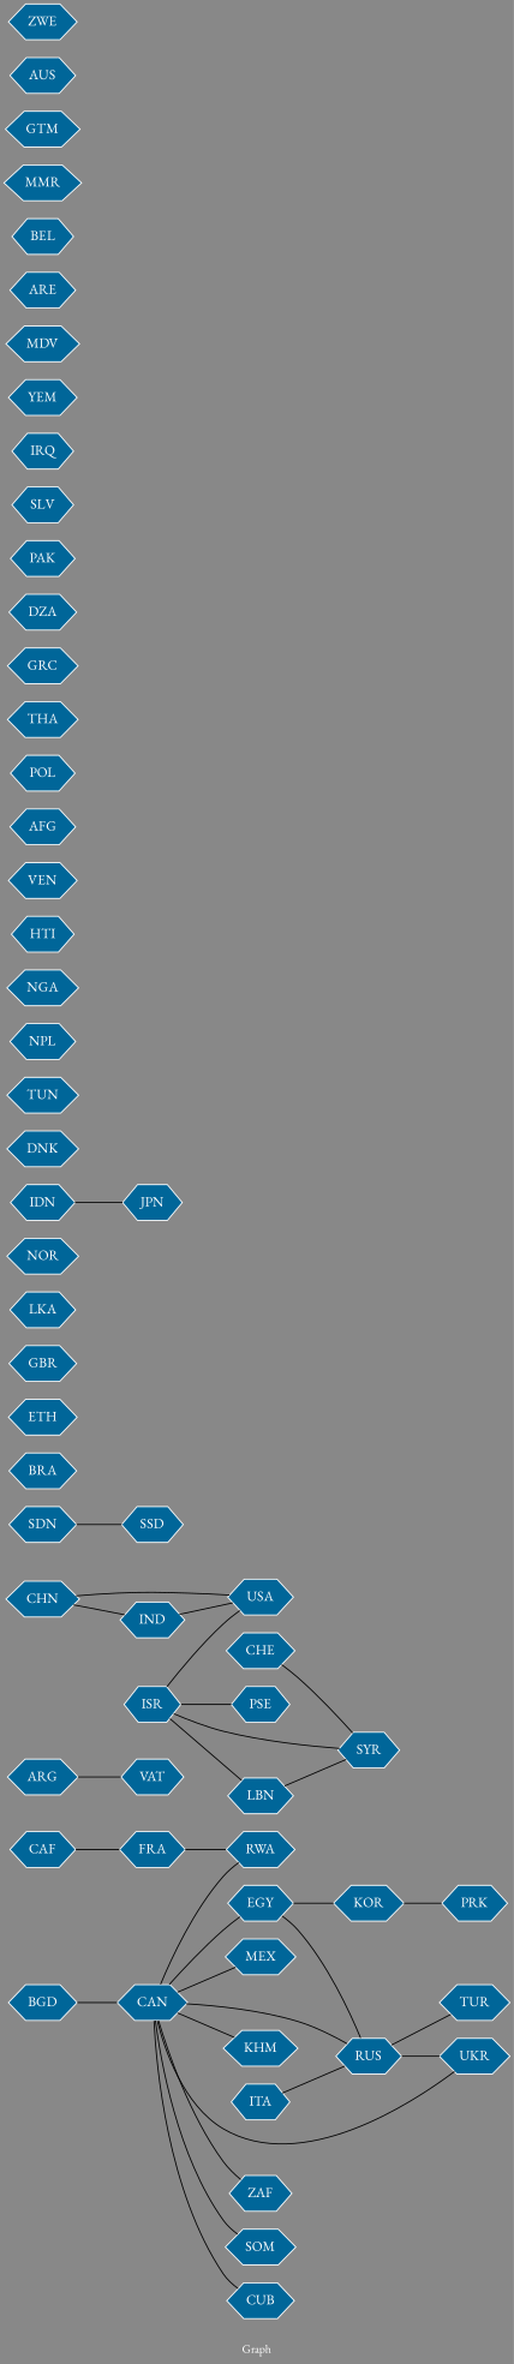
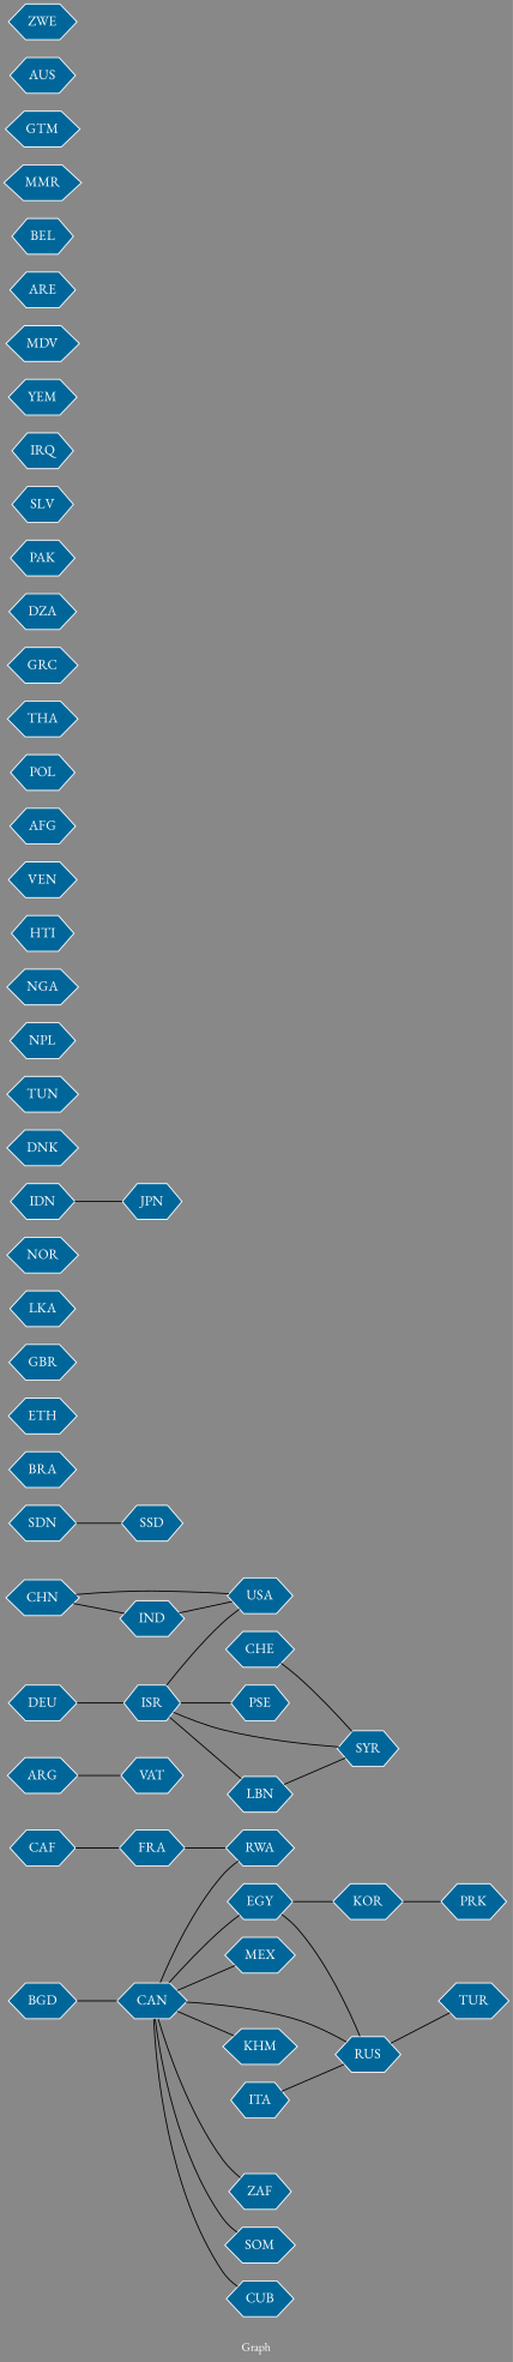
  graph {
    bgcolor="#888888"
    fontcolor=white
    fontname="EB Garamond"
    fontsize=12
    label="Graph"
    rankdir=LR
    node [color=white fillcolor="#006699" fontcolor=white fontname="EB Garamond" shape=hexagon style=filled]
    edge [arrowhead=open color=black fontcolor=white fontname="EB Garamond" fontsize=12 weight=1]
-   n1 [label=UKR]
    n2 [label=VAT]
    n3 [label=PSE]
    n4 [label=CAF]
    n5 [label=FRA]
    n6 [label=RWA]
    n7 [label=SSD]
    n8 [label=SDN]
    n9 [label=BRA]
    n10 [label=ETH]
    n11 [label=ZAF]
    n12 [label=GBR]
    n13 [label=LKA]
    n14 [label=CHN]
    n15 [label=USA]
    n16 [label=IND]
    n17 [label=KOR]
    n18 [label=PRK]
    n19 [label=RUS]
    n20 [label=TUR]
    n21 [label=EGY]
    n22 [label=NOR]
    n23 [label=JPN]
    n24 [label=SOM]
    n25 [label=DNK]
    n26 [label=TUN]
    n27 [label=CAN]
    n28 [label=CUB]
    n29 [label=MEX]
    n30 [label=KHM]
    n31 [label=NPL]
    n32 [label=NGA]
    n33 [label=HTI]
    n34 [label=VEN]
    n35 [label=AFG]
    n36 [label=BGD]
    n37 [label=POL]
    n38 [label=THA]
    n39 [label=SYR]
    n40 [label=CHE]
    n41 [label=GRC]
    n42 [label=DZA]
    n43 [label=ITA]
    n44 [label=PAK]
+   n45 [label=DEU]
    n46 [label=ISR]
    n47 [label=LBN]
    n48 [label=SLV]
    n49 [label=IDN]
    n50 [label=IRQ]
    n51 [label=YEM]
    n52 [label=MDV]
    n53 [label=ARE]
    n54 [label=BEL]
    n55 [label=MMR]
    n56 [label=GTM]
    n57 [label=AUS]
    n58 [label=ARG]
    n59 [label=ZWE]
    n4 -- n5 [weight=2]
    n5 -- n6
    n8 -- n7 [weight=6]
    n14 -- n15
    n14 -- n16
    n16 -- n15
    n17 -- n18
-   n19 -- n1 [weight=13]
    n19 -- n20
    n21 -- n17 [weight=2]
    n21 -- n19
-   n27 -- n1 [weight=2]
    n27 -- n6
    n27 -- n11
    n27 -- n19 [weight=2]
    n27 -- n21 [weight=6]
    n27 -- n24
    n27 -- n28 [weight=2]
    n27 -- n29
    n27 -- n30
    n36 -- n27
    n40 -- n39
    n43 -- n19
+   n45 -- n46
    n46 -- n3 [weight=2]
    n46 -- n15
    n46 -- n39
    n46 -- n47
    n47 -- n39
    n49 -- n23
    n58 -- n2
  }
